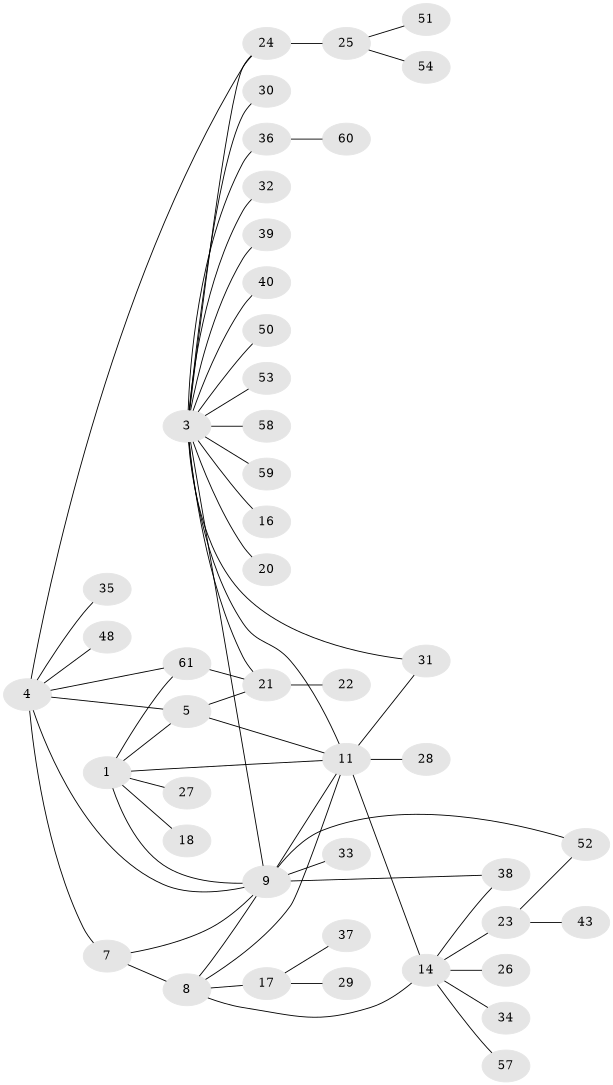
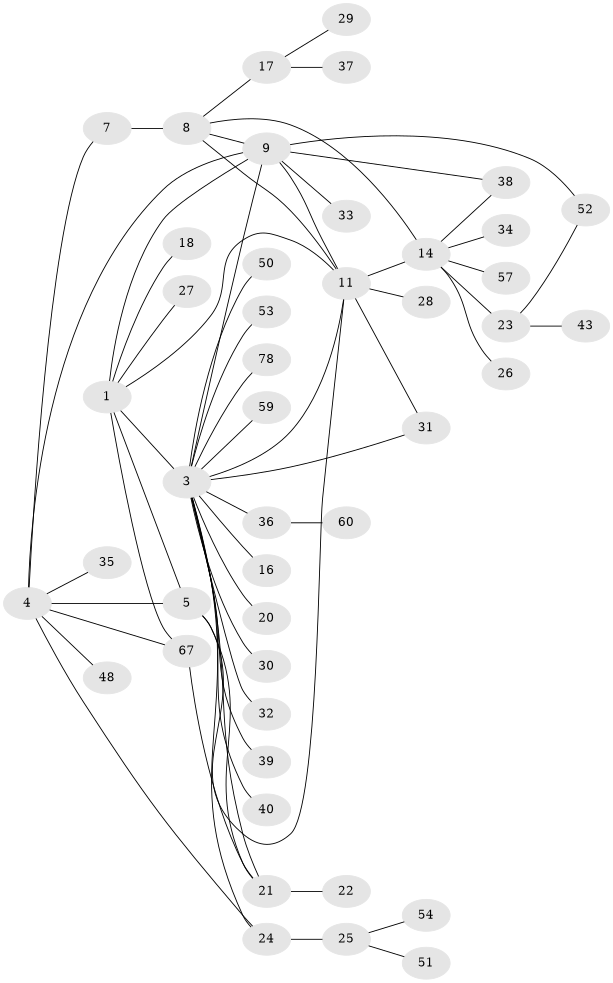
  graph {
    rankdir=LR
    node [color=gray90 style=filled]
    1 [super="+2"]
    3 [super="+12"]
    5
    9 [super="+10"]
    11 [super="+13"]
    18 [super="+47"]
    27
-   61
+   61 [label=67]
    21 [super="+46"]
    16
    20
    24
    30
    31
    32
    36 [super="+45"]
    39 [super="+44"]
    40 [super="+49"]
    50
    53
-   58
+   58 [label=78]
    59
    33
    38
    52
    14 [super="+42"]
    28
    22 [super="+56"]
    25 [super="+55"]
    60
    4 [super="+6"]
    7 [super="+41"]
    35
    48 [super="+62"]
    8 [super="+15"]
    17 [super="+19"]
    23 [super="+63"]
    26
    34
    57
    29
    37
    43
    51
    54
+   1 -- 3 [weight=2]
    1 -- 5
    1 -- 9
    1 -- 11
    1 -- 18
    1 -- 27
    1 -- 61
    3 -- 9
    3 -- 11
    3 -- 21
    3 -- 16
    3 -- 20
    3 -- 24
    3 -- 30
    3 -- 31
    3 -- 32
    3 -- 36
    3 -- 39
    3 -- 40
    3 -- 50
    3 -- 53
    3 -- 58
    3 -- 59 [weight=2]
    5 -- 11
    5 -- 21
    9 -- 11
    9 -- 33
    9 -- 38
    9 -- 52
    11 -- 31
    11 -- 14
    11 -- 28
    61 -- 21
    21 -- 22
    24 -- 25
    36 -- 60
    14 -- 38
    14 -- 23
    14 -- 26
    14 -- 34
    14 -- 57
    25 -- 51
    25 -- 54
    4 -- 5 [weight=2]
    4 -- 9
    4 -- 61
    4 -- 24
    4 -- 7
    4 -- 35
    4 -- 48
-   7 -- 9
    7 -- 8
    8 -- 9
    8 -- 11
    8 -- 14
    8 -- 17
    17 -- 29
    17 -- 37
    23 -- 52
    23 -- 43
  }
